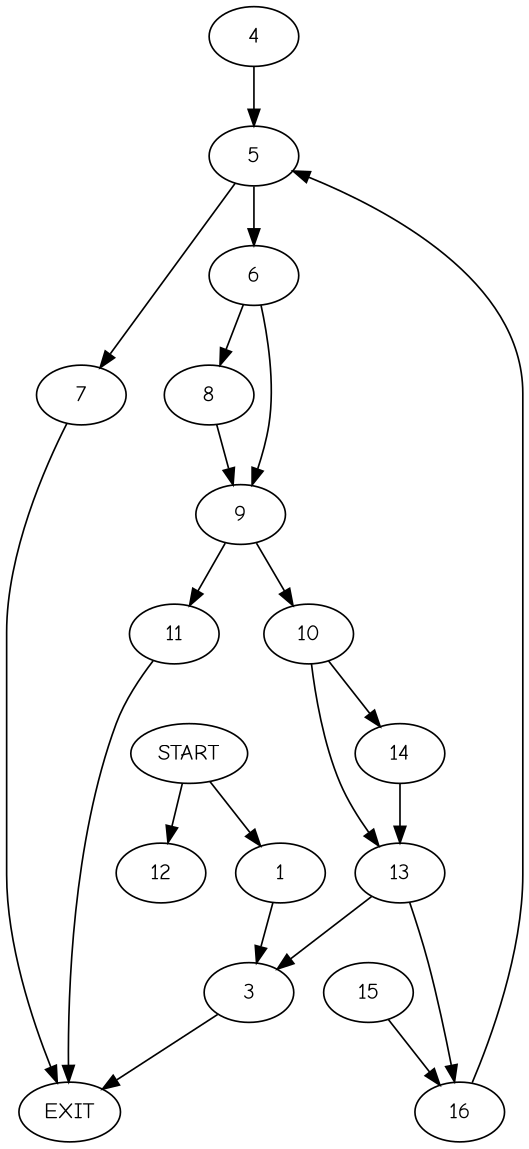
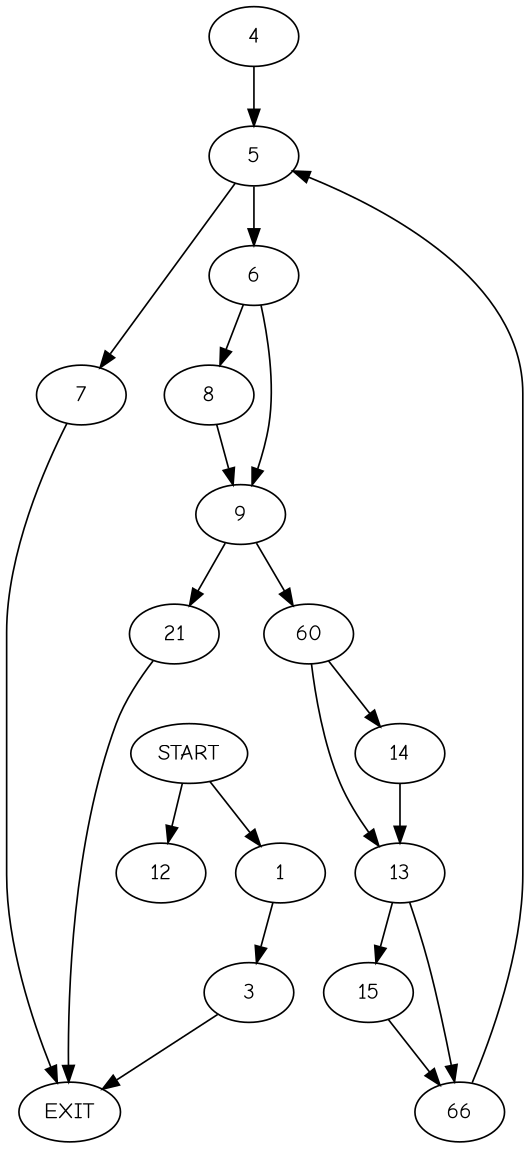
  digraph {
    fontname="Comic Neue"
    node [fontname="Comic Neue"]
    edge [fontname="Comic Neue"]
    n1 [label=START]
    1
    12
    3
    n5 [label=EXIT]
    4
    5
    6
    7
    8
    9
-   10
-   11
+   10 [label=60]
+   11 [label=21]
    13
    14
    15
-   16
+   16 [label=66]
    n1 -> 1
    n1 -> 12
    1 -> 3
    3 -> n5
    4 -> 5
    5 -> 6
    5 -> 7
    6 -> 8
    6 -> 9
    7 -> n5
    8 -> 9
    9 -> 10
    9 -> 11
    10 -> 13
    10 -> 14
    11 -> n5
-   13 -> 3
+   13 -> 15
    13 -> 16
    14 -> 13
    15 -> 16
    16 -> 5
  }
